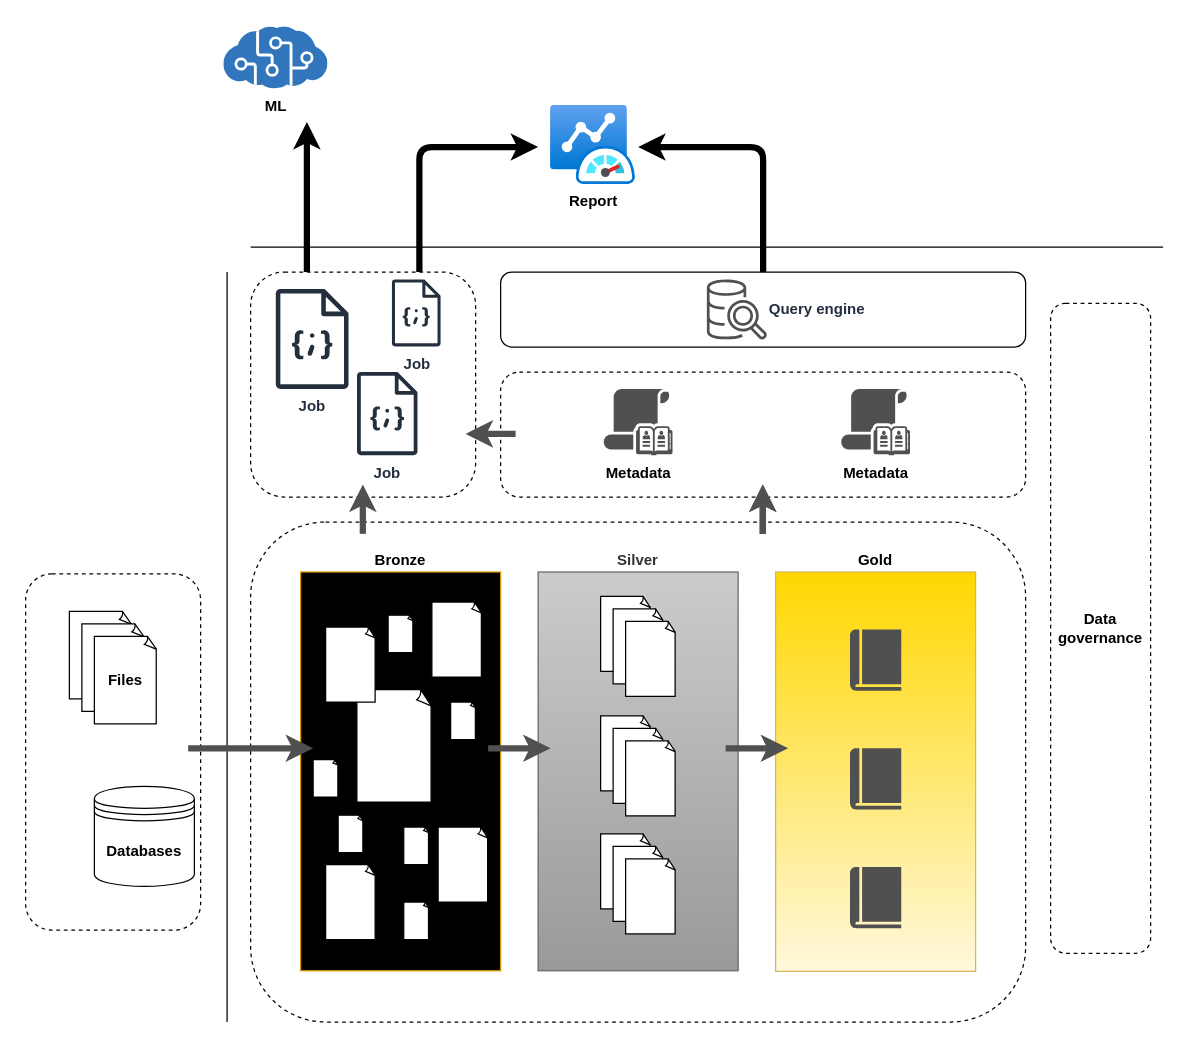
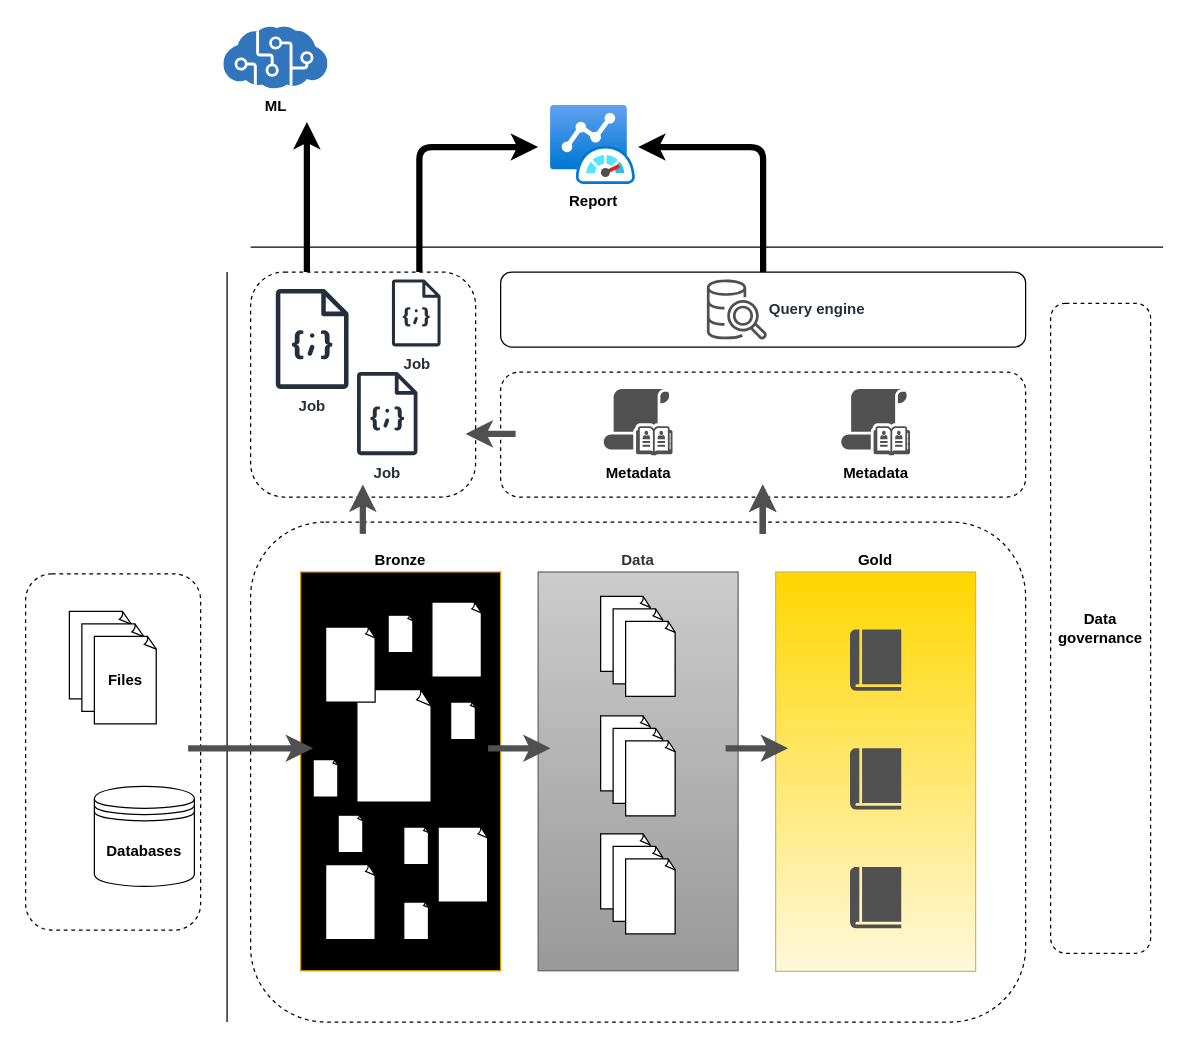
  <mxCell id="0" />
  <mxCell id="1" parent="0" />
  <mxCell id="2" value="" style="rounded=1;whiteSpace=wrap;html=1;dashed=1;fillColor=none;" vertex="1" parent="1"><mxGeometry x="200" y="217" width="180" height="180" as="geometry" /></mxCell>
  <mxCell id="3" value="" style="rounded=1;whiteSpace=wrap;html=1;fillColor=none;dashed=1;fontStyle=1" vertex="1" parent="1"><mxGeometry x="200" y="417" width="620" height="400" as="geometry" /></mxCell>
  <mxCell id="4" value="Bronze" style="rounded=0;whiteSpace=wrap;html=1;fillColor=light-dark(#B87333,#36210A);strokeColor=#d79b00;gradientColor=#C87E4F;labelPosition=center;verticalLabelPosition=top;align=center;verticalAlign=bottom;fontStyle=1" parent="1" vertex="1"><mxGeometry x="240" y="457" width="160" height="319" as="geometry" /></mxCell>
  <mxCell id="5" value="Databases" style="shape=datastore;whiteSpace=wrap;html=1;fontStyle=1" parent="1" vertex="1"><mxGeometry x="75" y="628.5" width="80" height="80" as="geometry" /></mxCell>
  <mxCell id="6" value="" style="whiteSpace=wrap;html=1;shape=mxgraph.basic.document;fontStyle=1" parent="1" vertex="1"><mxGeometry x="55" y="488.5" width="50" height="70" as="geometry" /></mxCell>
  <mxCell id="7" value="" style="whiteSpace=wrap;html=1;shape=mxgraph.basic.document;fontStyle=1" parent="1" vertex="1"><mxGeometry x="65" y="498.5" width="50" height="70" as="geometry" /></mxCell>
  <mxCell id="8" value="Files" style="whiteSpace=wrap;html=1;shape=mxgraph.basic.document;fontStyle=1" parent="1" vertex="1"><mxGeometry x="75" y="508.5" width="50" height="70" as="geometry" /></mxCell>
  <mxCell id="9" value="" style="endArrow=none;html=1;rounded=0;fontStyle=1" edge="1" parent="1"><mxGeometry width="50" height="50" relative="1" as="geometry"><mxPoint x="181.17" y="817" as="sourcePoint" /><mxPoint x="181.17" y="217" as="targetPoint" /></mxGeometry></mxCell>
- <mxCell id="10" value="Silver" style="rounded=0;whiteSpace=wrap;html=1;fillColor=#CCCCCC;fontColor=#333333;strokeColor=#666666;gradientColor=#999999;labelPosition=center;verticalLabelPosition=top;align=center;verticalAlign=bottom;fontStyle=1" vertex="1" parent="1"><mxGeometry x="430" y="457" width="160" height="319" as="geometry" /></mxCell>
+ <mxCell id="10" value="Data" style="rounded=0;whiteSpace=wrap;html=1;fillColor=#CCCCCC;fontColor=#333333;strokeColor=#666666;gradientColor=#999999;labelPosition=center;verticalLabelPosition=top;align=center;verticalAlign=bottom;fontStyle=1" vertex="1" parent="1"><mxGeometry x="430" y="457" width="160" height="319" as="geometry" /></mxCell>
  <mxCell id="11" value="Gold" style="rounded=0;whiteSpace=wrap;html=1;fillColor=#FFD700;strokeColor=#d6b656;gradientColor=#FFF8DC;labelPosition=center;verticalLabelPosition=top;align=center;verticalAlign=bottom;fontStyle=1" vertex="1" parent="1"><mxGeometry x="620" y="457" width="160" height="319.5" as="geometry" /></mxCell>
  <mxCell id="12" value="" style="rounded=1;whiteSpace=wrap;html=1;fillColor=none;dashed=1;fontStyle=1" vertex="1" parent="1"><mxGeometry x="400" y="297" width="420" height="100" as="geometry" /></mxCell>
  <mxCell id="13" value="Metadata" style="sketch=0;pointerEvents=1;shadow=0;dashed=0;html=1;strokeColor=none;fillColor=#505050;labelPosition=center;verticalLabelPosition=bottom;verticalAlign=top;outlineConnect=0;align=center;shape=mxgraph.office.security.address_book_policies;fontStyle=1" vertex="1" parent="1"><mxGeometry x="482.5" y="310.5" width="55" height="53" as="geometry" /></mxCell>
  <mxCell id="14" value="Metadata" style="sketch=0;pointerEvents=1;shadow=0;dashed=0;html=1;strokeColor=none;fillColor=#505050;labelPosition=center;verticalLabelPosition=bottom;verticalAlign=top;outlineConnect=0;align=center;shape=mxgraph.office.security.address_book_policies;fontStyle=1" vertex="1" parent="1"><mxGeometry x="672.5" y="310.5" width="55" height="53" as="geometry" /></mxCell>
  <mxCell id="15" value="" style="whiteSpace=wrap;html=1;shape=mxgraph.basic.document;fontStyle=1" vertex="1" parent="1"><mxGeometry x="285" y="551" width="60" height="90" as="geometry" /></mxCell>
  <mxCell id="16" value="" style="whiteSpace=wrap;html=1;shape=mxgraph.basic.document;fontStyle=1" vertex="1" parent="1"><mxGeometry x="322.5" y="721" width="20" height="30" as="geometry" /></mxCell>
  <mxCell id="17" value="" style="whiteSpace=wrap;html=1;shape=mxgraph.basic.document;fontStyle=1" vertex="1" parent="1"><mxGeometry x="260" y="691" width="40" height="60" as="geometry" /></mxCell>
  <mxCell id="18" value="" style="whiteSpace=wrap;html=1;shape=mxgraph.basic.document;fontStyle=1" vertex="1" parent="1"><mxGeometry x="350" y="661" width="40" height="60" as="geometry" /></mxCell>
  <mxCell id="19" value="" style="whiteSpace=wrap;html=1;shape=mxgraph.basic.document;fontStyle=1" vertex="1" parent="1"><mxGeometry x="345" y="481" width="40" height="60" as="geometry" /></mxCell>
  <mxCell id="20" value="" style="whiteSpace=wrap;html=1;shape=mxgraph.basic.document;fontStyle=1" vertex="1" parent="1"><mxGeometry x="260" y="501" width="40" height="60" as="geometry" /></mxCell>
  <mxCell id="21" value="" style="whiteSpace=wrap;html=1;shape=mxgraph.basic.document;fontStyle=1" vertex="1" parent="1"><mxGeometry x="322.5" y="661" width="20" height="30" as="geometry" /></mxCell>
  <mxCell id="22" value="" style="whiteSpace=wrap;html=1;shape=mxgraph.basic.document;fontStyle=1" vertex="1" parent="1"><mxGeometry x="310" y="491.5" width="20" height="30" as="geometry" /></mxCell>
  <mxCell id="23" value="" style="whiteSpace=wrap;html=1;shape=mxgraph.basic.document;fontStyle=1" vertex="1" parent="1"><mxGeometry x="250" y="607" width="20" height="30" as="geometry" /></mxCell>
  <mxCell id="24" value="" style="whiteSpace=wrap;html=1;shape=mxgraph.basic.document;fontStyle=1" vertex="1" parent="1"><mxGeometry x="360" y="561" width="20" height="30" as="geometry" /></mxCell>
  <mxCell id="25" value="" style="whiteSpace=wrap;html=1;shape=mxgraph.basic.document;fontStyle=1" vertex="1" parent="1"><mxGeometry x="270" y="651.5" width="20" height="30" as="geometry" /></mxCell>
  <mxCell id="26" value="" style="whiteSpace=wrap;html=1;shape=mxgraph.basic.document;fontStyle=1" vertex="1" parent="1"><mxGeometry x="480" y="476.5" width="40" height="60" as="geometry" /></mxCell>
  <mxCell id="27" value="" style="whiteSpace=wrap;html=1;shape=mxgraph.basic.document;fontStyle=1" vertex="1" parent="1"><mxGeometry x="490" y="486.5" width="40" height="60" as="geometry" /></mxCell>
  <mxCell id="28" value="" style="whiteSpace=wrap;html=1;shape=mxgraph.basic.document;fontStyle=1" vertex="1" parent="1"><mxGeometry x="500" y="496.5" width="40" height="60" as="geometry" /></mxCell>
  <mxCell id="29" value="" style="whiteSpace=wrap;html=1;shape=mxgraph.basic.document;fontStyle=1" vertex="1" parent="1"><mxGeometry x="480" y="572" width="40" height="60" as="geometry" /></mxCell>
  <mxCell id="30" value="" style="whiteSpace=wrap;html=1;shape=mxgraph.basic.document;fontStyle=1" vertex="1" parent="1"><mxGeometry x="490" y="582" width="40" height="60" as="geometry" /></mxCell>
  <mxCell id="31" value="" style="whiteSpace=wrap;html=1;shape=mxgraph.basic.document;fontStyle=1" vertex="1" parent="1"><mxGeometry x="500" y="592" width="40" height="60" as="geometry" /></mxCell>
  <mxCell id="32" value="" style="whiteSpace=wrap;html=1;shape=mxgraph.basic.document;fontStyle=1" vertex="1" parent="1"><mxGeometry x="480" y="666.5" width="40" height="60" as="geometry" /></mxCell>
  <mxCell id="33" value="" style="whiteSpace=wrap;html=1;shape=mxgraph.basic.document;fontStyle=1" vertex="1" parent="1"><mxGeometry x="490" y="676.5" width="40" height="60" as="geometry" /></mxCell>
  <mxCell id="34" value="" style="whiteSpace=wrap;html=1;shape=mxgraph.basic.document;fontStyle=1" vertex="1" parent="1"><mxGeometry x="500" y="686.5" width="40" height="60" as="geometry" /></mxCell>
  <mxCell id="35" value="" style="sketch=0;pointerEvents=1;shadow=0;dashed=0;html=1;strokeColor=none;fillColor=#505050;labelPosition=center;verticalLabelPosition=bottom;verticalAlign=top;outlineConnect=0;align=center;shape=mxgraph.office.concepts.book_journal;fontStyle=1" vertex="1" parent="1"><mxGeometry x="679.5" y="503" width="41" height="49" as="geometry" /></mxCell>
  <mxCell id="36" value="" style="sketch=0;pointerEvents=1;shadow=0;dashed=0;html=1;strokeColor=none;fillColor=#505050;labelPosition=center;verticalLabelPosition=bottom;verticalAlign=top;outlineConnect=0;align=center;shape=mxgraph.office.concepts.book_journal;fontStyle=1" vertex="1" parent="1"><mxGeometry x="679.5" y="598" width="41" height="49" as="geometry" /></mxCell>
  <mxCell id="37" value="" style="sketch=0;pointerEvents=1;shadow=0;dashed=0;html=1;strokeColor=none;fillColor=#505050;labelPosition=center;verticalLabelPosition=bottom;verticalAlign=top;outlineConnect=0;align=center;shape=mxgraph.office.concepts.book_journal;fontStyle=1" vertex="1" parent="1"><mxGeometry x="679.5" y="693" width="41" height="49" as="geometry" /></mxCell>
  <mxCell id="38" value="" style="rounded=1;whiteSpace=wrap;html=1;fontStyle=1" vertex="1" parent="1"><mxGeometry x="400" y="217" width="420" height="60" as="geometry" /></mxCell>
  <mxCell id="39" value="Query engine" style="sketch=0;outlineConnect=0;fontColor=#232F3E;gradientColor=none;fillColor=light-dark(#505050, #b17dff);strokeColor=none;dashed=0;verticalLabelPosition=middle;verticalAlign=middle;align=left;html=1;fontSize=12;fontStyle=1;aspect=fixed;pointerEvents=1;shape=mxgraph.aws4.redshift_query_editor_v20_light;labelPosition=right;" vertex="1" parent="1"><mxGeometry x="565" y="223" width="48" height="48" as="geometry" /></mxCell>
  <mxCell id="40" value="Job" style="sketch=0;outlineConnect=0;fontColor=#232F3E;gradientColor=none;fillColor=#232F3D;strokeColor=none;dashed=0;verticalLabelPosition=bottom;verticalAlign=top;align=center;html=1;fontSize=12;fontStyle=1;aspect=fixed;pointerEvents=1;shape=mxgraph.aws4.json_script;" vertex="1" parent="1"><mxGeometry x="220" y="230.5" width="58.47" height="80" as="geometry" /></mxCell>
  <mxCell id="41" value="" style="rounded=1;whiteSpace=wrap;html=1;fillColor=none;dashed=1;" vertex="1" parent="1"><mxGeometry x="20" y="458.5" width="140" height="285" as="geometry" /></mxCell>
  <mxCell id="42" value="ML" style="image;sketch=0;aspect=fixed;html=1;points=[];align=center;fontSize=12;image=img/lib/mscae/Cognitive_Services.svg;imageBackground=default;fontStyle=1" vertex="1" parent="1"><mxGeometry x="178.66" y="20.8" width="83.34" height="50" as="geometry" /></mxCell>
  <mxCell id="43" value="Report" style="image;aspect=fixed;html=1;points=[];align=center;fontSize=12;image=img/lib/azure2/other/Azure_Monitor_Dashboard.svg;fontStyle=1" vertex="1" parent="1"><mxGeometry x="440" y="83.8" width="68" height="63.2" as="geometry" /></mxCell>
  <mxCell id="44" value="Job" style="sketch=0;outlineConnect=0;fontColor=#232F3E;gradientColor=none;fillColor=#232F3D;strokeColor=none;dashed=0;verticalLabelPosition=bottom;verticalAlign=top;align=center;html=1;fontSize=12;fontStyle=1;aspect=fixed;pointerEvents=1;shape=mxgraph.aws4.json_script;" vertex="1" parent="1"><mxGeometry x="312.95" y="223" width="39.1" height="53.5" as="geometry" /></mxCell>
  <mxCell id="45" value="Job" style="sketch=0;outlineConnect=0;fontColor=#232F3E;gradientColor=none;fillColor=#232F3D;strokeColor=none;dashed=0;verticalLabelPosition=bottom;verticalAlign=top;align=center;html=1;fontSize=12;fontStyle=1;aspect=fixed;pointerEvents=1;shape=mxgraph.aws4.json_script;" vertex="1" parent="1"><mxGeometry x="285" y="297" width="48.6" height="66.5" as="geometry" /></mxCell>
  <mxCell id="46" value="" style="endArrow=none;html=1;rounded=0;" edge="1" parent="1"><mxGeometry width="50" height="50" relative="1" as="geometry"><mxPoint x="200" y="197" as="sourcePoint" /><mxPoint x="930" y="197" as="targetPoint" /></mxGeometry></mxCell>
  <mxCell id="47" value="" style="endArrow=classic;html=1;rounded=0;strokeWidth=5;strokeColor=light-dark(#505050, #ededed);" edge="1" parent="1"><mxGeometry width="50" height="50" relative="1" as="geometry"><mxPoint x="390" y="598" as="sourcePoint" /><mxPoint x="440" y="598" as="targetPoint" /></mxGeometry></mxCell>
  <mxCell id="48" value="" style="endArrow=classic;html=1;rounded=0;strokeWidth=5;fillColor=#0050ef;strokeColor=light-dark(#505050, #b2cbff);" edge="1" parent="1"><mxGeometry width="50" height="50" relative="1" as="geometry"><mxPoint x="150" y="598" as="sourcePoint" /><mxPoint x="250" y="598" as="targetPoint" /></mxGeometry></mxCell>
  <mxCell id="49" value="" style="endArrow=classic;html=1;rounded=0;strokeWidth=5;strokeColor=light-dark(#505050, #ededed);" edge="1" parent="1"><mxGeometry width="50" height="50" relative="1" as="geometry"><mxPoint x="580" y="598" as="sourcePoint" /><mxPoint x="630" y="598" as="targetPoint" /></mxGeometry></mxCell>
  <mxCell id="50" value="" style="endArrow=classic;html=1;rounded=0;strokeWidth=5;strokeColor=light-dark(#505050, #ededed);" edge="1" parent="1"><mxGeometry width="50" height="50" relative="1" as="geometry"><mxPoint x="609.71" y="426.5" as="sourcePoint" /><mxPoint x="609.71" y="387" as="targetPoint" /></mxGeometry></mxCell>
  <mxCell id="51" value="" style="endArrow=classic;html=1;rounded=0;strokeWidth=5;strokeColor=light-dark(#505050, #ededed);" edge="1" parent="1"><mxGeometry width="50" height="50" relative="1" as="geometry"><mxPoint x="412" y="346.5" as="sourcePoint" /><mxPoint x="372" y="346.5" as="targetPoint" /></mxGeometry></mxCell>
  <mxCell id="52" value="" style="endArrow=classic;html=1;rounded=0;strokeWidth=5;strokeColor=light-dark(#505050, #ededed);" edge="1" parent="1"><mxGeometry width="50" height="50" relative="1" as="geometry"><mxPoint x="609.71" y="426.5" as="sourcePoint" /><mxPoint x="609.71" y="387" as="targetPoint" /></mxGeometry></mxCell>
  <mxCell id="53" value="" style="endArrow=classic;html=1;rounded=0;strokeWidth=5;strokeColor=light-dark(#505050, #ededed);" edge="1" parent="1"><mxGeometry width="50" height="50" relative="1" as="geometry"><mxPoint x="289.76" y="426.5" as="sourcePoint" /><mxPoint x="289.76" y="387" as="targetPoint" /></mxGeometry></mxCell>
  <mxCell id="54" value="" style="endArrow=classic;html=1;rounded=1;exitX=0.5;exitY=0;exitDx=0;exitDy=0;curved=0;strokeWidth=5;" edge="1" parent="1" source="38"><mxGeometry width="50" height="50" relative="1" as="geometry"><mxPoint x="570" y="177" as="sourcePoint" /><mxPoint x="510" y="117" as="targetPoint" /><Array as="points"><mxPoint x="610" y="117" /></Array></mxGeometry></mxCell>
  <mxCell id="55" value="" style="endArrow=classic;html=1;rounded=1;exitX=0.75;exitY=0;exitDx=0;exitDy=0;curved=0;strokeWidth=5;" edge="1" parent="1" source="2"><mxGeometry width="50" height="50" relative="1" as="geometry"><mxPoint x="430" y="-3" as="sourcePoint" /><mxPoint x="430" y="117" as="targetPoint" /><Array as="points"><mxPoint x="335" y="117" /></Array></mxGeometry></mxCell>
  <mxCell id="56" value="" style="endArrow=classic;html=1;rounded=1;exitX=0.25;exitY=0;exitDx=0;exitDy=0;curved=0;strokeWidth=5;" edge="1" parent="1" source="2"><mxGeometry width="50" height="50" relative="1" as="geometry"><mxPoint x="230" y="77" as="sourcePoint" /><mxPoint x="245" y="97" as="targetPoint" /><Array as="points" /></mxGeometry></mxCell>
  <mxCell id="57" value="Data governance" style="rounded=1;whiteSpace=wrap;html=1;fillColor=none;dashed=1;fontStyle=1" vertex="1" parent="1"><mxGeometry x="840" y="242" width="80" height="520" as="geometry" /></mxCell>
